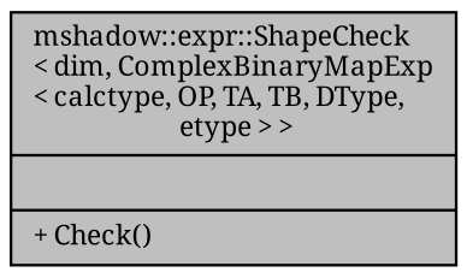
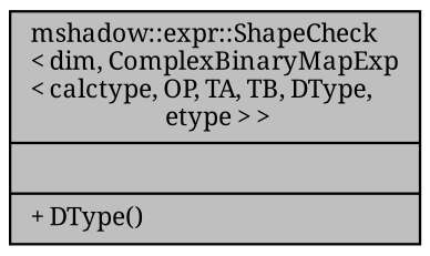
  digraph {
    fontname="Noto Serif"
-   n1 [color=black fillcolor=grey75 fontcolor=black fontname="Noto Serif" fontsize=10 height=0.2 label="{mshadow::expr::ShapeCheck\l\< dim, ComplexBinaryMapExp\l\< calctype, OP, TA, TB, DType,\l etype \> \>\n||+ Check()\l}" shape=record style=filled width=0.4]
+   n1 [color=black fillcolor=grey75 fontcolor=black fontname="Noto Serif" fontsize=10 height=0.2 label="{mshadow::expr::ShapeCheck\l\< dim, ComplexBinaryMapExp\l\< calctype, OP, TA, TB, DType,\l etype \> \>\n||+ DType()\l}" shape=record style=filled width=0.4]
  }
